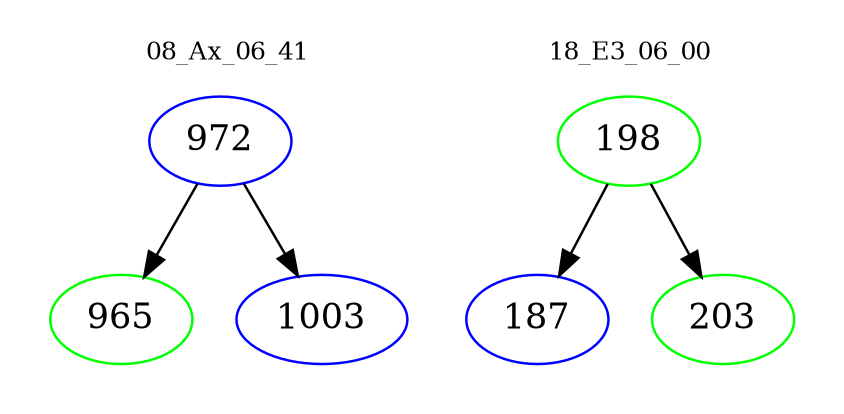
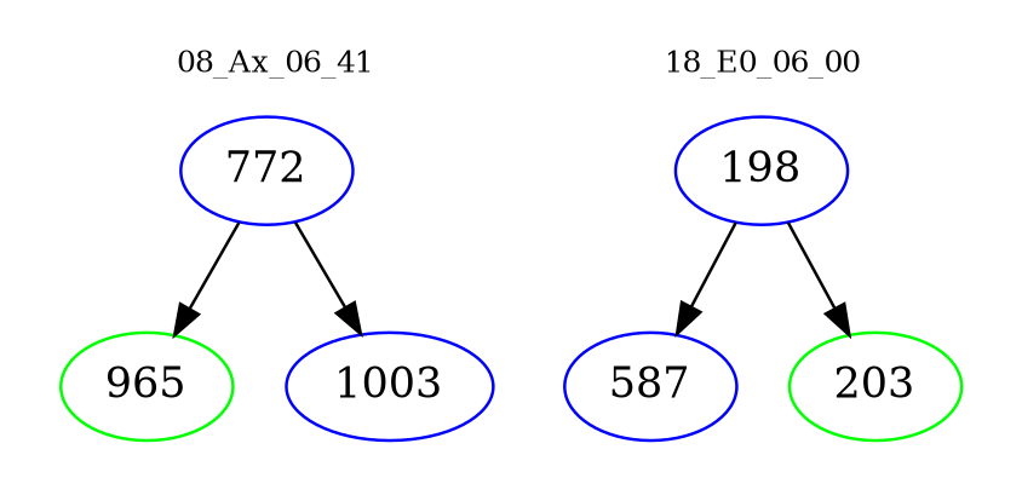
  digraph {
    node [color=blue]
    edge [color=black]
-   n1 [label=972]
+   n1 [label=772]
    n2 [color=green label=965]
    n3 [label=1003]
-   n4 [color=green label=198]
-   n5 [label=187]
+   n4 [label=198]
+   n5 [label=587]
    n6 [color=green label=203]
    subgraph cluster_1 {
      color=white
      fontsize=10
      label="08_Ax_06_41"
      n1
      n2
      n3
    }
    subgraph cluster_2 {
      color=white
      fontsize=10
-     label="18_E3_06_00"
+     label="18_E0_06_00"
      n4
      n5
      n6
    }
    n1 -> n2
    n1 -> n3
    n4 -> n5
    n4 -> n6
  }
